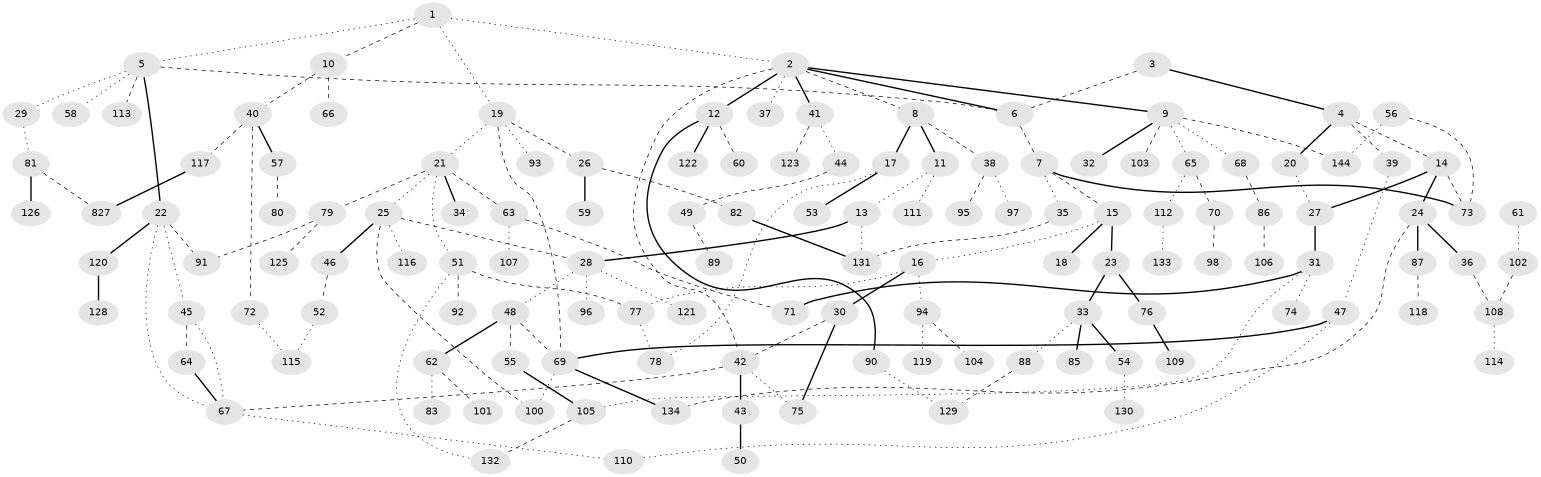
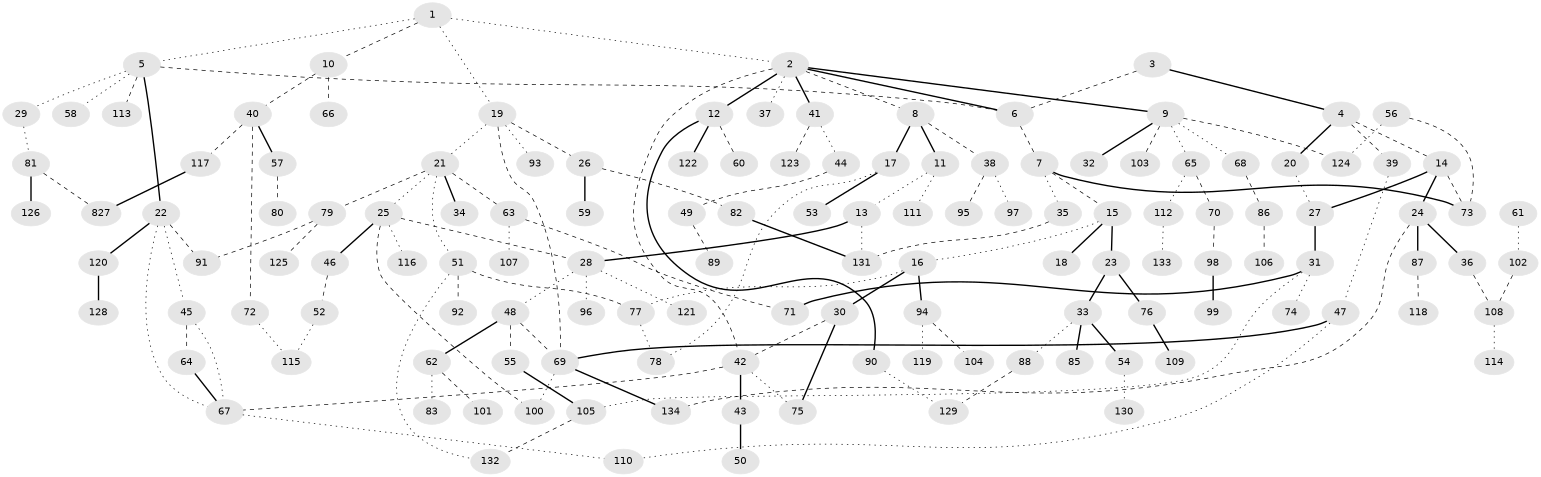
  graph {
    fontname="DejaVu Sans"
    node [color=gray90 fontname="DejaVu Sans" style=filled]
    edge [fontname="DejaVu Sans" style=dashed]
    1
    2
    5
    10
    19
    8
    9
    12
    37
    41
    42
    6
    22
    29
    58
    113
    40
    66
    21
    26
    69
    93
    3
    4
    11
    17
    38
    32
    65
    68
    103
-   124 [label=144]
+   124
    60
    90
    122
    44
    123
    67
    75
    43
    14
    20
    39
    7
    73
    24
    27
    47
    45
    91
    120
    81
    15
    35
    16
    18
    23
    131
    13
    111
    53
    78
    95
    97
    70
    112
    86
    57
    72
    117
    28
    129
    48
    96
    121
    36
    87
    134
    31
    30
    77
    94
    33
    76
    104
    119
    25
    34
    51
    63
    79
    59
    82
    100
    46
    116
    92
    132
    71
    107
    125
    64
    110
    128
    54
    85
    88
    109
    108
    118
    52
    74
    105
    55
    62
    126
    n117 [label=827]
    56
    130
    114
    80
    115
    49
    50
    89
    83
    101
    61
    102
    98
    133
    106
+   99
    1 -- 2 [style=dotted]
    1 -- 5 [style=dotted]
    1 -- 10
    1 -- 19 [style=dotted]
    2 -- 8
    2 -- 9 [style=bold]
    2 -- 12 [style=bold]
    2 -- 37 [style=dotted]
    2 -- 41 [style=bold]
    2 -- 42
    2 -- 6 [style=bold]
    5 -- 6
    5 -- 22 [style=bold]
    5 -- 29 [style=dotted]
    5 -- 58 [style=dotted]
    5 -- 113
    10 -- 40
    10 -- 66
    19 -- 21 [style=dotted]
    19 -- 26
    19 -- 69
    19 -- 93 [style=dotted]
    8 -- 11 [style=bold]
    8 -- 17 [style=bold]
    8 -- 38
    9 -- 32 [style=bold]
    9 -- 65 [style=dotted]
    9 -- 68 [style=dotted]
    9 -- 103
    9 -- 124
    12 -- 60
    12 -- 90 [style=bold]
    12 -- 122 [style=bold]
    41 -- 44 [style=dotted]
    41 -- 123
    42 -- 67
    42 -- 75 [style=dotted]
    42 -- 43 [style=bold]
    6 -- 7
    22 -- 67 [style=dotted]
    22 -- 45 [style=dotted]
    22 -- 91
    22 -- 120 [style=bold]
    29 -- 81 [style=dotted]
    40 -- 57 [style=bold]
    40 -- 72
    40 -- 117
    21 -- 25 [style=dotted]
    21 -- 34 [style=bold]
    21 -- 51 [style=dotted]
    21 -- 63
    21 -- 79
    26 -- 59 [style=bold]
    26 -- 82
    69 -- 134 [style=bold]
    69 -- 100 [style=dotted]
    3 -- 6
    3 -- 4 [style=bold]
    4 -- 14
    4 -- 20 [style=bold]
    4 -- 39
    11 -- 13 [style=dotted]
    11 -- 111 [style=dotted]
    17 -- 53 [style=bold]
    17 -- 78 [style=dotted]
    38 -- 95
    38 -- 97 [style=dotted]
    65 -- 70
    65 -- 112 [style=dotted]
    68 -- 86
    90 -- 129 [style=dotted]
    44 -- 49
    67 -- 110 [style=dotted]
    43 -- 50 [style=bold]
    14 -- 73
    14 -- 24 [style=bold]
    14 -- 27 [style=bold]
    20 -- 27 [style=dotted]
    39 -- 47 [style=dotted]
    7 -- 73 [style=bold]
    7 -- 15
    7 -- 35 [style=dotted]
    24 -- 36 [style=bold]
    24 -- 87 [style=bold]
    24 -- 134
    27 -- 31 [style=bold]
    47 -- 69 [style=bold]
    47 -- 110 [style=dotted]
    45 -- 67 [style=dotted]
    45 -- 64
    120 -- 128 [style=bold]
    81 -- 126 [style=bold]
    81 -- n117
    15 -- 16 [style=dotted]
    15 -- 18 [style=bold]
    15 -- 23 [style=bold]
    35 -- 131
    16 -- 30 [style=bold]
    16 -- 77 [style=dotted]
-   16 -- 94 [style=dotted]
+   16 -- 94 [style=bold]
    23 -- 33 [style=bold]
    23 -- 76 [style=bold]
    13 -- 131 [style=dotted]
    13 -- 28 [style=bold]
    70 -- 98
    112 -- 133 [style=dotted]
    86 -- 106
    57 -- 80
    72 -- 115 [style=dotted]
    117 -- n117 [style=bold]
    28 -- 48 [style=dotted]
    28 -- 96 [style=dotted]
    28 -- 121 [style=dotted]
    48 -- 69
    48 -- 55
    48 -- 62 [style=bold]
    36 -- 108
    87 -- 118
    31 -- 71 [style=bold]
    31 -- 74 [style=dotted]
    31 -- 105 [style=dotted]
    30 -- 42
    30 -- 75 [style=bold]
    77 -- 78 [style=dotted]
    94 -- 104
    94 -- 119 [style=dotted]
    33 -- 54 [style=bold]
    33 -- 85 [style=bold]
    33 -- 88 [style=dotted]
    76 -- 109 [style=bold]
    25 -- 28
    25 -- 100
    25 -- 46 [style=bold]
    25 -- 116 [style=dotted]
    51 -- 77
    51 -- 92
    51 -- 132 [style=dotted]
    63 -- 71
    63 -- 107 [style=dotted]
    79 -- 91
    79 -- 125
    82 -- 131 [style=bold]
    46 -- 52
    64 -- 67 [style=bold]
    54 -- 130 [style=dotted]
    88 -- 129
    108 -- 114 [style=dotted]
    52 -- 115 [style=dotted]
    105 -- 132
    55 -- 105 [style=bold]
    62 -- 83 [style=dotted]
    62 -- 101
    56 -- 124 [style=dotted]
    56 -- 73
    49 -- 89
    61 -- 102 [style=dotted]
    102 -- 108
+   98 -- 99 [style=bold]
  }
